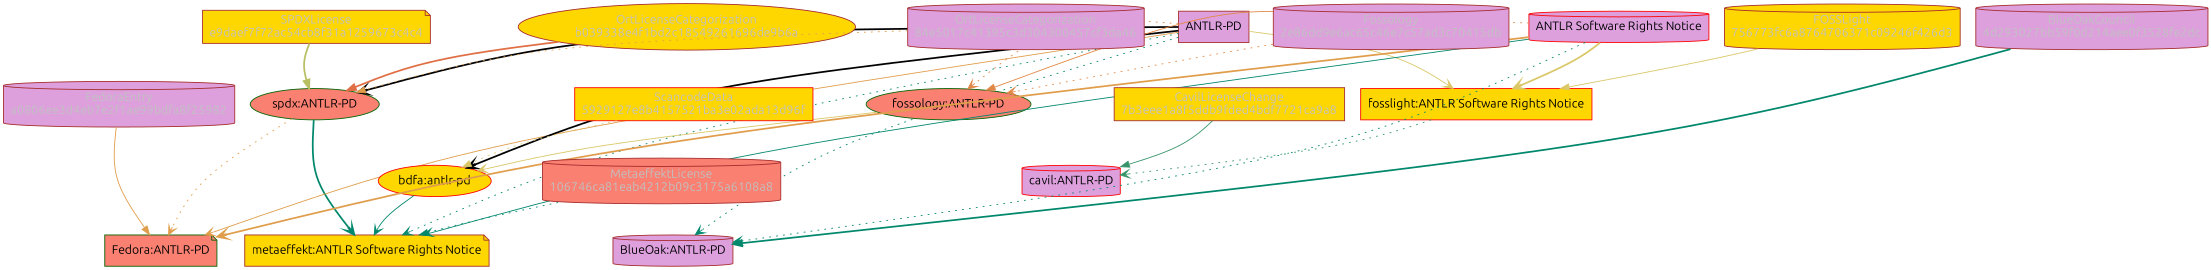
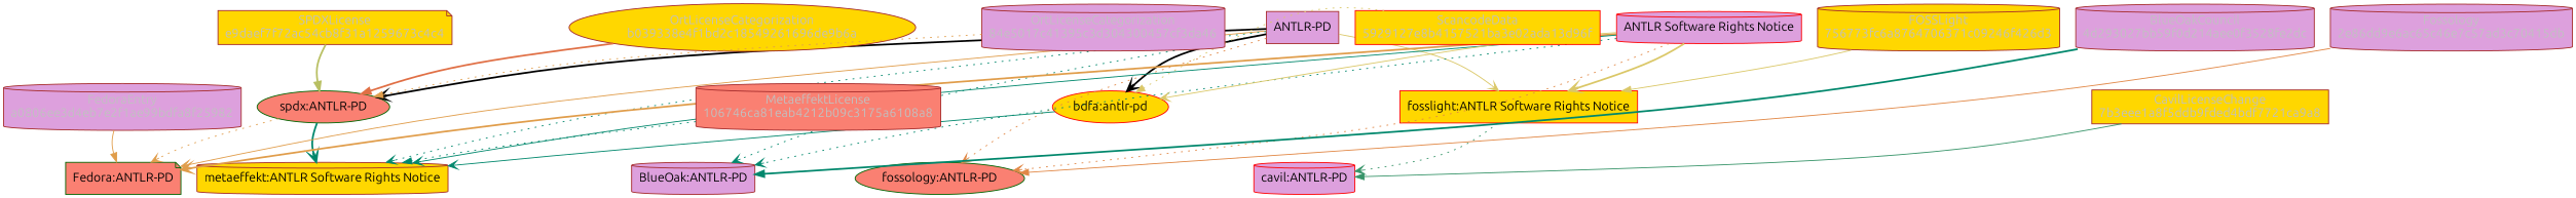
  strict digraph {
    fontname=Ubuntu
    splines=curved
    node [color=brown fillcolor=gold fontname=Ubuntu shape=cylinder style=filled]
    edge [color="#00876c" fontname=Ubuntu style=dotted weight=0.7 arrowhead=vee]
    n1 [fontcolor=gray label="SPDXLicense\ne9daef7f72ac54cb8f31a1259673c4c4" shape=note]
    n2 [color=darkgreen fillcolor=salmon label="spdx:ANTLR-PD" shape=ellipse]
    n3 [color=darkgreen fillcolor=salmon label="Fedora:ANTLR-PD" shape=note]
-   n4 [label="metaeffekt:ANTLR Software Rights Notice" shape=note]
+   n4 [label="metaeffekt:ANTLR Software Rights Notice"]
    n5 [fillcolor=plum label="ANTLR-PD" shape=box]
    n6 [fillcolor=plum label="BlueOak:ANTLR-PD"]
    n7 [color=red label="bdfa:antlr-pd" shape=ellipse]
    n8 [color=darkgreen fillcolor=salmon label="fossology:ANTLR-PD" shape=ellipse]
    n9 [color=red label="fosslight:ANTLR Software Rights Notice" shape=box]
    n10 [color=red fillcolor=plum label="cavil:ANTLR-PD"]
    n11 [color=red fillcolor=plum label="ANTLR Software Rights Notice"]
    n12 [fillcolor=plum fontcolor=gray label="FedoraEntry\na0806ee3d4eb7e2f1ae99bdfa8f25982"]
    n13 [fillcolor=plum fontcolor=gray label="BlueOakCouncil\n4d293027bb59f0d214aee0f3528fe2dc"]
    n14 [color=red fontcolor=gray label="ScancodeData\n5929127e8b4157521ba3e02ada13d96f" shape=box]
    n15 [fillcolor=plum fontcolor=gray label="Fossology\n2e86dd9e6ac65c46e7c57ad3c70415db"]
    n16 [fontcolor=gray label="OrtLicenseCategorization\nb039338e4f1bd2c18549261696de9b6a" shape=ellipse]
    n17 [fillcolor=plum fontcolor=gray label="OrtLicenseCategorization\n84e5017c41395c3d304300457cf3da46"]
    n18 [fontcolor=gray label="CavilLicenseChange\n7b3eee1a8f5ddb9fded4bdf7721ca9a8" shape=box]
    n19 [fillcolor=salmon fontcolor=gray label="MetaeffektLicense\n106746ca81eab4212b09c3175a6108a8"]
    n20 [fontcolor=gray label="FOSSLight\n756773fc6a8764706371c09246f426d3"]
    n1 -> n2 [color="#b8bf62" style=bold weight=0.5 arrowhead=""]
    n2 -> n3 [color="#e09d4b"]
    n2 -> n4 [style=bold]
    n5 -> n2 [style=bold color=""]
    n5 -> n3 [color="#e09d4b" style=solid]
    n5 -> n4 [weight=0.5]
    n5 -> n6
    n5 -> n7 [style=bold color=""]
    n5 -> n8 [color="#e18745"]
    n5 -> n9 [color="#dac767" style=solid]
    n7 -> n4 [style=solid weight=0.5]
    n9 -> n10 [color="#379469"]
    n11 -> n3 [color="#e09d4b" style=bold weight=0.5]
    n11 -> n4 [style=solid]
    n11 -> n6
-   n8 -> n7 [color="#dac767" style=solid]
+   n11 -> n7 [color="#dac767" style=solid]
    n11 -> n8 [color="#e18745"]
    n11 -> n9 [color="#dac767" style=bold]
    n12 -> n3 [color="#e09d4b" style=solid weight=0.5 arrowhead=""]
    n13 -> n6 [style=bold weight=0.5 arrowhead=""]
    n14 -> n7 [color="#dac767" weight=0.5 arrowhead=""]
    n15 -> n8 [color="#e18745" style=solid weight=0.5 arrowhead=""]
    n16 -> n2 [color="#e06f45" style=bold weight=0.5 arrowhead=""]
    n17 -> n2 [color="#e09d4b" weight=0.5 arrowhead=""]
    n18 -> n10 [color="#379469" style=solid weight=0.5 arrowhead=""]
    n19 -> n4 [weight=0.5 arrowhead=""]
    n20 -> n9 [color="#dac767" style=solid weight=0.5 arrowhead=""]
  }
